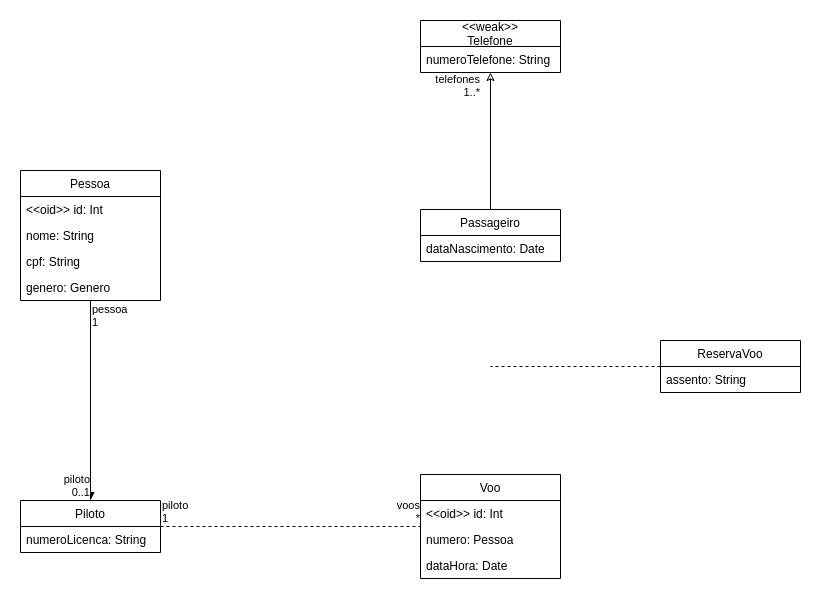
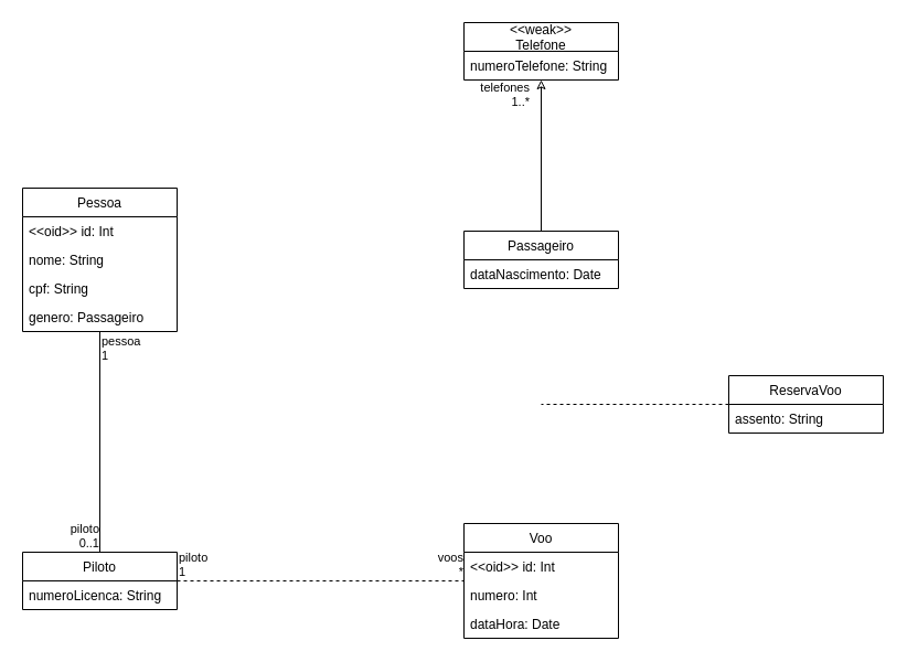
  <mxCell id="0" />
  <mxCell id="1" parent="0" />
  <mxCell id="2" value="Pessoa" style="swimlane;fontStyle=0;childLayout=stackLayout;horizontal=1;startSize=26;fillColor=none;horizontalStack=0;resizeParent=1;resizeParentMax=0;resizeLast=0;collapsible=1;marginBottom=0;" vertex="1" parent="1"><mxGeometry x="20" y="170" width="140" height="130" as="geometry" /></mxCell>
  <mxCell id="3" value="&lt;&lt;oid&gt;&gt; id: Int" style="text;strokeColor=none;fillColor=none;align=left;verticalAlign=top;spacingLeft=4;spacingRight=4;overflow=hidden;rotatable=0;points=[[0,0.5],[1,0.5]];portConstraint=eastwest;" vertex="1" parent="2"><mxGeometry y="26" width="140" height="26" as="geometry" /></mxCell>
  <mxCell id="4" value="nome: String" style="text;strokeColor=none;fillColor=none;align=left;verticalAlign=top;spacingLeft=4;spacingRight=4;overflow=hidden;rotatable=0;points=[[0,0.5],[1,0.5]];portConstraint=eastwest;" vertex="1" parent="2"><mxGeometry y="52" width="140" height="26" as="geometry" /></mxCell>
  <mxCell id="5" value="cpf: String" style="text;strokeColor=none;fillColor=none;align=left;verticalAlign=top;spacingLeft=4;spacingRight=4;overflow=hidden;rotatable=0;points=[[0,0.5],[1,0.5]];portConstraint=eastwest;" vertex="1" parent="2"><mxGeometry y="78" width="140" height="26" as="geometry" /></mxCell>
- <mxCell id="6" value="genero: Genero" style="text;strokeColor=none;fillColor=none;align=left;verticalAlign=top;spacingLeft=4;spacingRight=4;overflow=hidden;rotatable=0;points=[[0,0.5],[1,0.5]];portConstraint=eastwest;" vertex="1" parent="2"><mxGeometry y="104" width="140" height="26" as="geometry" /></mxCell>
+ <mxCell id="6" value="genero: Passageiro" style="text;strokeColor=none;fillColor=none;align=left;verticalAlign=top;spacingLeft=4;spacingRight=4;overflow=hidden;rotatable=0;points=[[0,0.5],[1,0.5]];portConstraint=eastwest;" vertex="1" parent="2"><mxGeometry y="104" width="140" height="26" as="geometry" /></mxCell>
  <mxCell id="7" value="Piloto" style="swimlane;fontStyle=0;childLayout=stackLayout;horizontal=1;startSize=26;fillColor=none;horizontalStack=0;resizeParent=1;resizeParentMax=0;resizeLast=0;collapsible=1;marginBottom=0;" vertex="1" parent="1"><mxGeometry x="20" y="500" width="140" height="52" as="geometry" /></mxCell>
  <mxCell id="8" value="numeroLicenca: String" style="text;strokeColor=none;fillColor=none;align=left;verticalAlign=top;spacingLeft=4;spacingRight=4;overflow=hidden;rotatable=0;points=[[0,0.5],[1,0.5]];portConstraint=eastwest;" vertex="1" parent="7"><mxGeometry y="26" width="140" height="26" as="geometry" /></mxCell>
  <mxCell id="9" value="Passageiro" style="swimlane;fontStyle=0;childLayout=stackLayout;horizontal=1;startSize=26;fillColor=none;horizontalStack=0;resizeParent=1;resizeParentMax=0;resizeLast=0;collapsible=1;marginBottom=0;" vertex="1" parent="1"><mxGeometry x="420" y="209" width="140" height="52" as="geometry" /></mxCell>
  <mxCell id="10" value="dataNascimento: Date" style="text;strokeColor=none;fillColor=none;align=left;verticalAlign=top;spacingLeft=4;spacingRight=4;overflow=hidden;rotatable=0;points=[[0,0.5],[1,0.5]];portConstraint=eastwest;" vertex="1" parent="9"><mxGeometry y="26" width="140" height="26" as="geometry" /></mxCell>
  <mxCell id="11" value="&lt;&lt;weak&gt;&gt;&#10;Telefone" style="swimlane;fontStyle=0;childLayout=stackLayout;horizontal=1;startSize=26;fillColor=none;horizontalStack=0;resizeParent=1;resizeParentMax=0;resizeLast=0;collapsible=1;marginBottom=0;" vertex="1" parent="1"><mxGeometry x="420" width="140" height="52" as="geometry" y="20" /></mxCell>
  <mxCell id="12" value="numeroTelefone: String" style="text;strokeColor=none;fillColor=none;align=left;verticalAlign=top;spacingLeft=4;spacingRight=4;overflow=hidden;rotatable=0;points=[[0,0.5],[1,0.5]];portConstraint=eastwest;" vertex="1" parent="11"><mxGeometry y="26" width="140" height="26" as="geometry" /></mxCell>
  <mxCell id="13" value="Voo" style="swimlane;fontStyle=0;childLayout=stackLayout;horizontal=1;startSize=26;fillColor=none;horizontalStack=0;resizeParent=1;resizeParentMax=0;resizeLast=0;collapsible=1;marginBottom=0;" vertex="1" parent="1"><mxGeometry x="420" y="474" width="140" height="104" as="geometry" /></mxCell>
  <mxCell id="14" value="&lt;&lt;oid&gt;&gt; id: Int" style="text;strokeColor=none;fillColor=none;align=left;verticalAlign=top;spacingLeft=4;spacingRight=4;overflow=hidden;rotatable=0;points=[[0,0.5],[1,0.5]];portConstraint=eastwest;" vertex="1" parent="13"><mxGeometry y="26" width="140" height="26" as="geometry" /></mxCell>
- <mxCell id="15" value="numero: Pessoa" style="text;strokeColor=none;fillColor=none;align=left;verticalAlign=top;spacingLeft=4;spacingRight=4;overflow=hidden;rotatable=0;points=[[0,0.5],[1,0.5]];portConstraint=eastwest;" vertex="1" parent="13"><mxGeometry y="52" width="140" height="26" as="geometry" /></mxCell>
+ <mxCell id="15" value="numero: Int" style="text;strokeColor=none;fillColor=none;align=left;verticalAlign=top;spacingLeft=4;spacingRight=4;overflow=hidden;rotatable=0;points=[[0,0.5],[1,0.5]];portConstraint=eastwest;" vertex="1" parent="13"><mxGeometry y="52" width="140" height="26" as="geometry" /></mxCell>
  <mxCell id="16" value="dataHora: Date" style="text;strokeColor=none;fillColor=none;align=left;verticalAlign=top;spacingLeft=4;spacingRight=4;overflow=hidden;rotatable=0;points=[[0,0.5],[1,0.5]];portConstraint=eastwest;" vertex="1" parent="13"><mxGeometry y="78" width="140" height="26" as="geometry" /></mxCell>
  <mxCell id="17" value="ReservaVoo" style="swimlane;fontStyle=0;childLayout=stackLayout;horizontal=1;startSize=26;fillColor=none;horizontalStack=0;resizeParent=1;resizeParentMax=0;resizeLast=0;collapsible=1;marginBottom=0;" vertex="1" parent="1"><mxGeometry x="660" y="340" width="140" height="52" as="geometry" /></mxCell>
  <mxCell id="18" value="assento: String" style="text;strokeColor=none;fillColor=none;align=left;verticalAlign=top;spacingLeft=4;spacingRight=4;overflow=hidden;rotatable=0;points=[[0,0.5],[1,0.5]];portConstraint=eastwest;" vertex="1" parent="17"><mxGeometry y="26" width="140" height="26" as="geometry" /></mxCell>
- <mxCell id="19" value="" style="endArrow=block;html=1;edgeStyle=orthogonalEdgeStyle;" edge="1" parent="1" source="2" target="7"><mxGeometry relative="1" as="geometry"><mxPoint x="450" y="400" as="sourcePoint" /><mxPoint x="610" y="400" as="targetPoint" /></mxGeometry></mxCell>
+ <mxCell id="19" value="" style="endArrow=none;html=1;edgeStyle=orthogonalEdgeStyle;" edge="1" parent="1" source="2" target="7"><mxGeometry relative="1" as="geometry"><mxPoint x="450" y="400" as="sourcePoint" /><mxPoint x="610" y="400" as="targetPoint" /></mxGeometry></mxCell>
  <mxCell id="20" value="pessoa&lt;br&gt;1" style="edgeLabel;resizable=0;html=1;align=left;verticalAlign=bottom;" connectable="0" vertex="1" parent="19"><mxGeometry x="-1" relative="1" as="geometry"><mxPoint y="30" as="offset" /></mxGeometry></mxCell>
  <mxCell id="21" value="piloto&lt;br&gt;0..1" style="edgeLabel;resizable=0;html=1;align=right;verticalAlign=bottom;" connectable="0" vertex="1" parent="19"><mxGeometry x="1" relative="1" as="geometry" /></mxCell>
  <mxCell id="22" value="" style="endArrow=none;html=1;edgeStyle=orthogonalEdgeStyle;dashed=1;" edge="1" parent="1" source="7" target="13"><mxGeometry relative="1" as="geometry"><mxPoint x="450" y="400" as="sourcePoint" /><mxPoint x="610" y="400" as="targetPoint" /></mxGeometry></mxCell>
  <mxCell id="23" value="piloto&lt;br&gt;1" style="edgeLabel;resizable=0;html=1;align=left;verticalAlign=bottom;" connectable="0" vertex="1" parent="22"><mxGeometry x="-1" relative="1" as="geometry" /></mxCell>
  <mxCell id="24" value="voos&lt;br&gt;*" style="edgeLabel;resizable=0;html=1;align=right;verticalAlign=bottom;" connectable="0" vertex="1" parent="22"><mxGeometry x="1" relative="1" as="geometry" /></mxCell>
  <mxCell id="25" value="" style="endArrow=none;html=1;edgeStyle=orthogonalEdgeStyle;dashed=1;" edge="1" parent="1" source="17"><mxGeometry relative="1" as="geometry"><mxPoint x="450" y="400" as="sourcePoint" /><mxPoint x="490" y="366" as="targetPoint" /></mxGeometry></mxCell>
  <mxCell id="26" value="" style="endArrow=classic;html=1;edgeStyle=orthogonalEdgeStyle;endFill=0;" edge="1" parent="1" source="9" target="11"><mxGeometry relative="1" as="geometry"><mxPoint x="450" y="200" as="sourcePoint" /><mxPoint x="610" y="200" as="targetPoint" /></mxGeometry></mxCell>
  <mxCell id="27" value="telefones&lt;br&gt;1..*" style="edgeLabel;resizable=0;html=1;align=right;verticalAlign=bottom;" connectable="0" vertex="1" parent="26"><mxGeometry x="1" relative="1" as="geometry"><mxPoint x="-10" y="28" as="offset" /></mxGeometry></mxCell>
